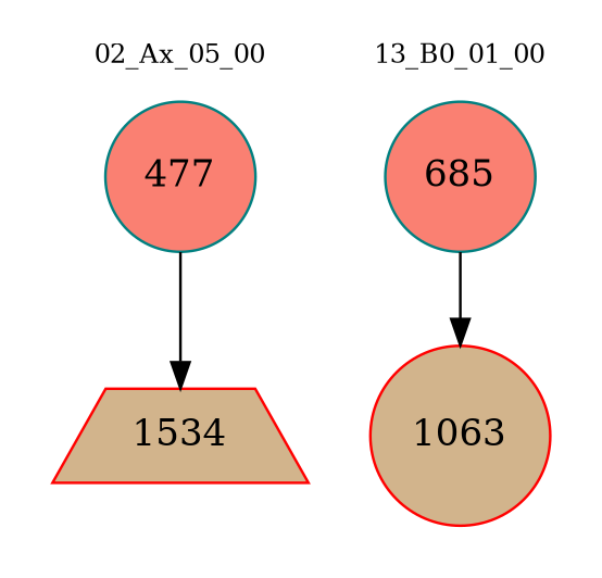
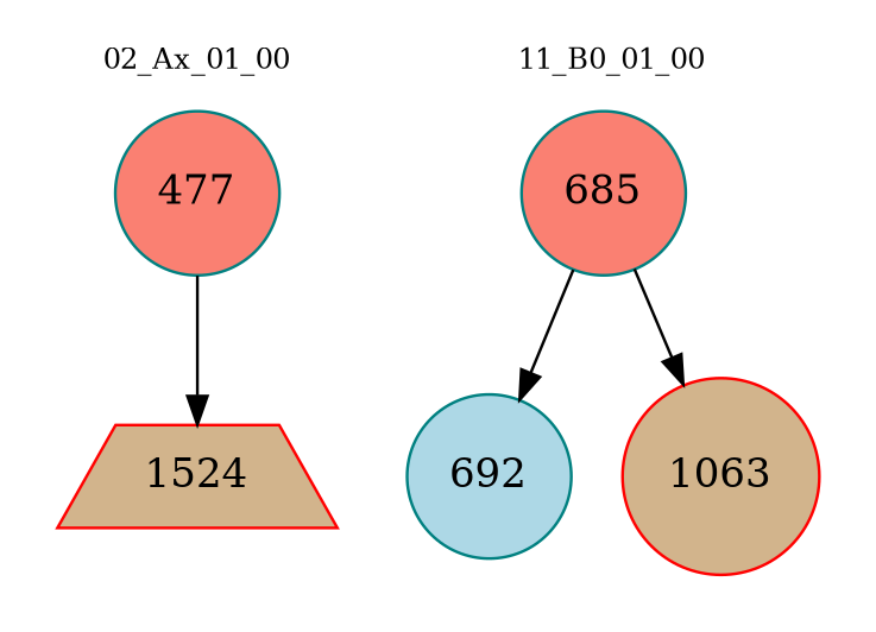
  digraph {
    node [color=teal fillcolor=salmon shape=circle style=filled]
    edge [color=black]
    n1 [label=477]
-   n2 [color=red fillcolor=tan label=1534 shape=trapezium]
+   n2 [color=red fillcolor=tan label=1524 shape=trapezium]
    n3 [label=685]
+   n4 [fillcolor=lightblue label=692]
    n5 [color=red fillcolor=tan label=1063]
    subgraph cluster_1 {
      color=white
      fontsize=10
-     label="02_Ax_05_00"
+     label="02_Ax_01_00"
      n1
      n2
    }
    subgraph cluster_2 {
      color=white
      fontsize=10
-     label="13_B0_01_00"
+     label="11_B0_01_00"
      n3
+     n4
      n5
    }
    n1 -> n2
+   n3 -> n4
    n3 -> n5
  }
